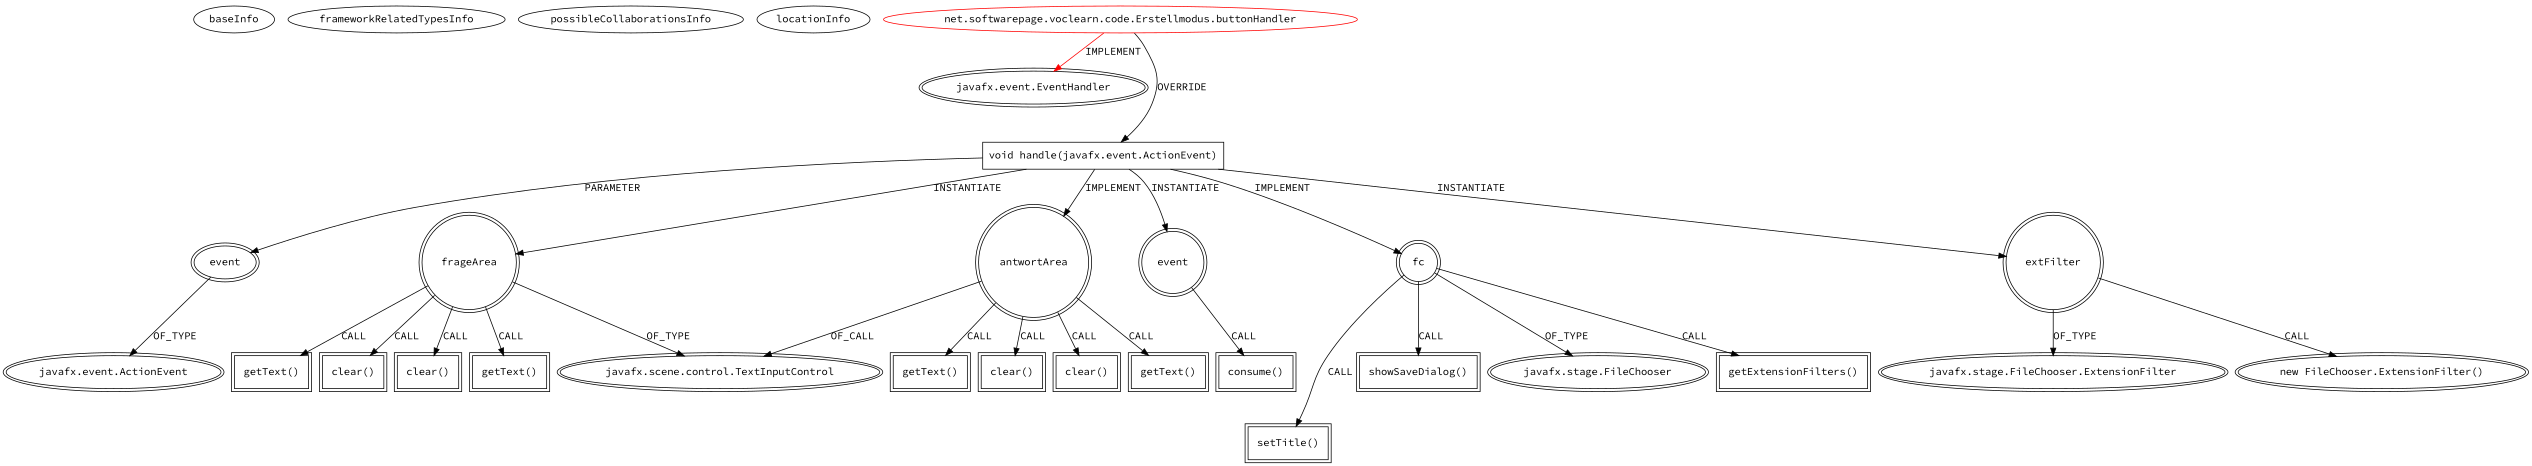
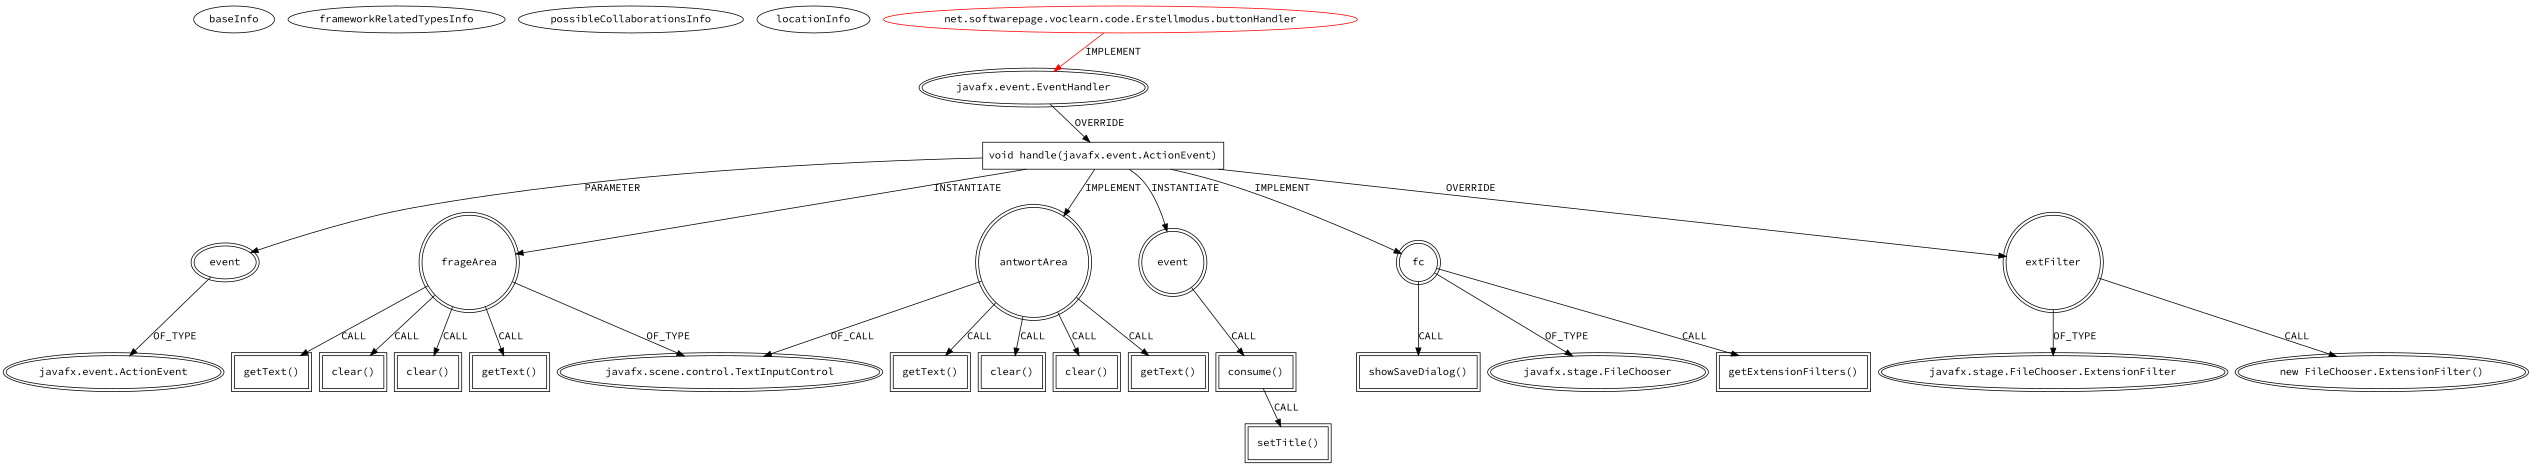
  digraph {
    fontname="Source Code Pro"
    node [fontname="Source Code Pro" isFrameworkType=true vertexType=INSIDE_CALL peripheries=2 shape=box]
    edge [fontname="Source Code Pro"]
    baseInfo [category=extension_graph graphId=3581 isAnonymous=false possibleRelation=false isFrameworkType="" vertexType="" peripheries="" shape=""]
    frameworkRelatedTypesInfo [0="javafx.event.EventHandler" isFrameworkType="" vertexType="" peripheries="" shape=""]
    possibleCollaborationsInfo [isFrameworkType="" vertexType="" peripheries="" shape=""]
    locationInfo [contextSignature=buttonHandler filePath="/mathiasj33-VocLearn/VocLearn-master/src/net/softwarepage/voclearn/code/Erstellmodus.java" graphId=3581 projectName="mathiasj33-VocLearn" isFrameworkType="" vertexType="" peripheries="" shape=""]
    n5 [color=red isFrameworkType=false label="net.softwarepage.voclearn.code.Erstellmodus.buttonHandler" vertexType=ROOT_CLIENT_CLASS_DECLARATION peripheries="" shape=""]
    n6 [label="javafx.event.EventHandler" vertexType=FRAMEWORK_INTERFACE_TYPE shape=""]
    n7 [isFrameworkType=false label="void handle(javafx.event.ActionEvent)" vertexType=OVERRIDING_METHOD_DECLARATION peripheries=""]
    n8 [label=event vertexType=PARAMETER_DECLARATION shape=""]
    n9 [label=frageArea shape=circle vertexType=VARIABLE_EXPRESION]
    n10 [label=antwortArea shape=circle vertexType=VARIABLE_EXPRESION]
    n11 [label=event shape=circle vertexType=VARIABLE_EXPRESION]
    n12 [label=fc shape=circle vertexType=VARIABLE_EXPRESION]
    n13 [label=extFilter shape=circle vertexType=VARIABLE_EXPRESION]
    n14 [label="javafx.event.ActionEvent" vertexType=FRAMEWORK_CLASS_TYPE shape=""]
    n15 [label="javafx.scene.control.TextInputControl" vertexType=FRAMEWORK_CLASS_TYPE shape=""]
    n16 [label="clear()"]
    n17 [label="getText()"]
    n18 [label="getText()"]
    n19 [label="clear()"]
    n20 [label="clear()"]
    n21 [label="getText()"]
    n22 [label="getText()"]
    n23 [label="clear()"]
    n24 [label="consume()"]
    n25 [label="javafx.stage.FileChooser" vertexType=FRAMEWORK_CLASS_TYPE shape=""]
    n26 [label="getExtensionFilters()"]
    n27 [label="setTitle()"]
    n28 [label="showSaveDialog()"]
    n29 [label="javafx.stage.FileChooser.ExtensionFilter" vertexType=FRAMEWORK_CLASS_TYPE shape=""]
    n30 [label="new FileChooser.ExtensionFilter()" vertexType=CONSTRUCTOR_CALL shape=""]
    n5 -> n6 [color=red label=IMPLEMENT]
-   n5 -> n7 [label=OVERRIDE]
+   n6 -> n7 [label=OVERRIDE]
    n7 -> n8 [label=PARAMETER]
    n7 -> n9 [label=INSTANTIATE]
    n7 -> n10 [label=IMPLEMENT]
    n7 -> n11 [label=INSTANTIATE]
    n7 -> n12 [label=IMPLEMENT]
-   n7 -> n13 [label=INSTANTIATE]
+   n7 -> n13 [label=OVERRIDE]
    n8 -> n14 [label=OF_TYPE]
    n9 -> n15 [label=OF_TYPE]
    n9 -> n16 [label=CALL]
    n9 -> n17 [label=CALL]
    n9 -> n18 [label=CALL]
    n9 -> n19 [label=CALL]
    n10 -> n15 [label=OF_CALL]
    n10 -> n20 [label=CALL]
    n10 -> n21 [label=CALL]
    n10 -> n22 [label=CALL]
    n10 -> n23 [label=CALL]
    n11 -> n24 [label=CALL]
    n12 -> n25 [label=OF_TYPE]
    n12 -> n26 [label=CALL]
-   n12 -> n27 [label=CALL]
+   n24 -> n27 [label=CALL]
    n12 -> n28 [label=CALL]
    n13 -> n29 [label=OF_TYPE]
    n13 -> n30 [label=CALL]
  }
